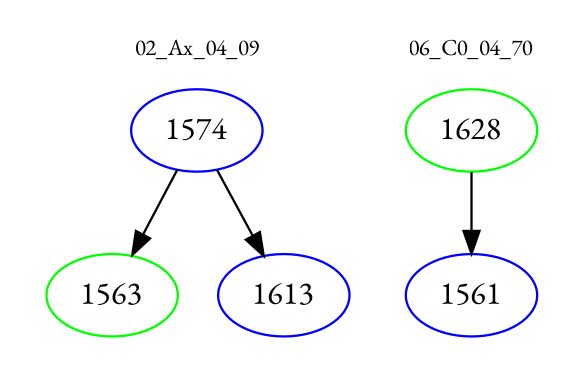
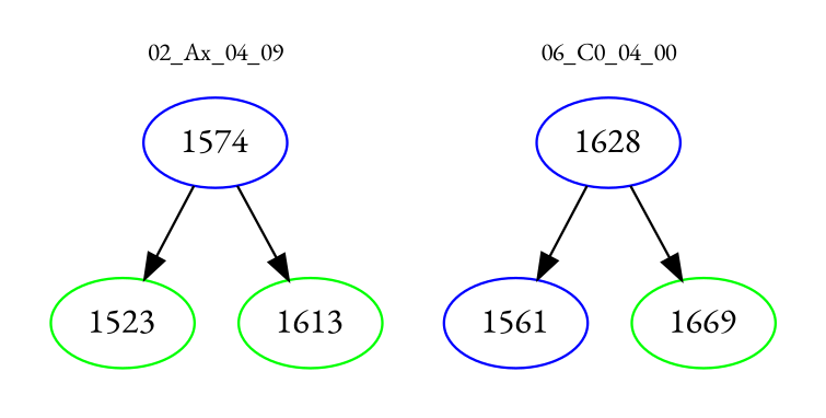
  digraph {
    fontname="EB Garamond"
    node [color=blue fontname="EB Garamond"]
    edge [color=black fontname="EB Garamond"]
    n1 [label=1574]
-   n2 [color=green label=1563]
-   n3 [label=1613]
-   n4 [color=green label=1628]
+   n2 [color=green label=1523]
+   n3 [color=green label=1613]
+   n4 [label=1628]
    n5 [label=1561]
+   n6 [color=green label=1669]
    subgraph cluster_1 {
      color=white
      fontsize=10
      label="02_Ax_04_09"
      n1
      n2
      n3
    }
    subgraph cluster_2 {
      color=white
      fontsize=10
-     label="06_C0_04_70"
+     label="06_C0_04_00"
      n4
      n5
+     n6
    }
    n1 -> n2
    n1 -> n3
    n4 -> n5
+   n4 -> n6
  }
